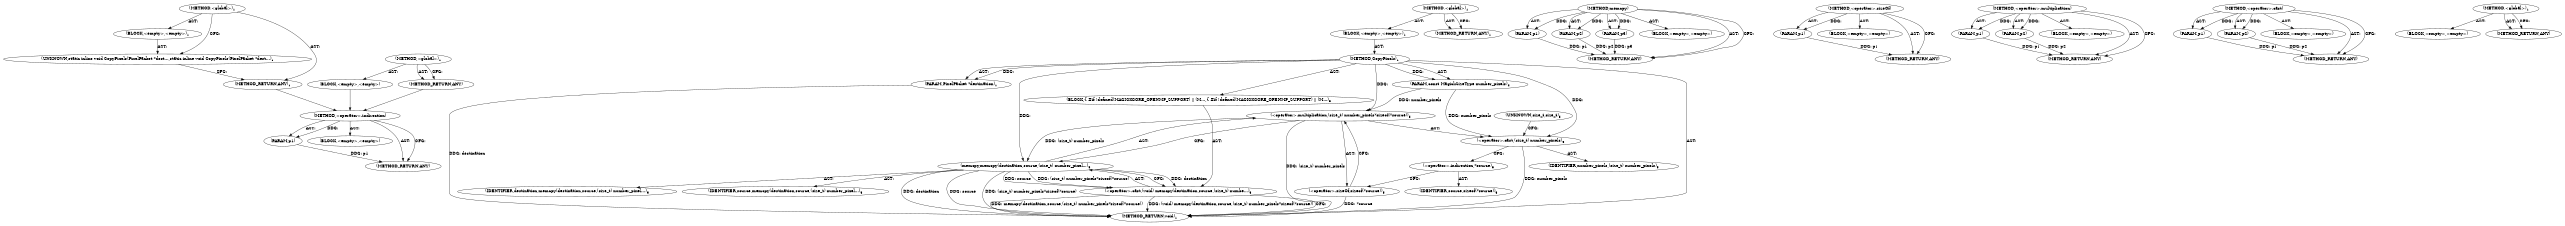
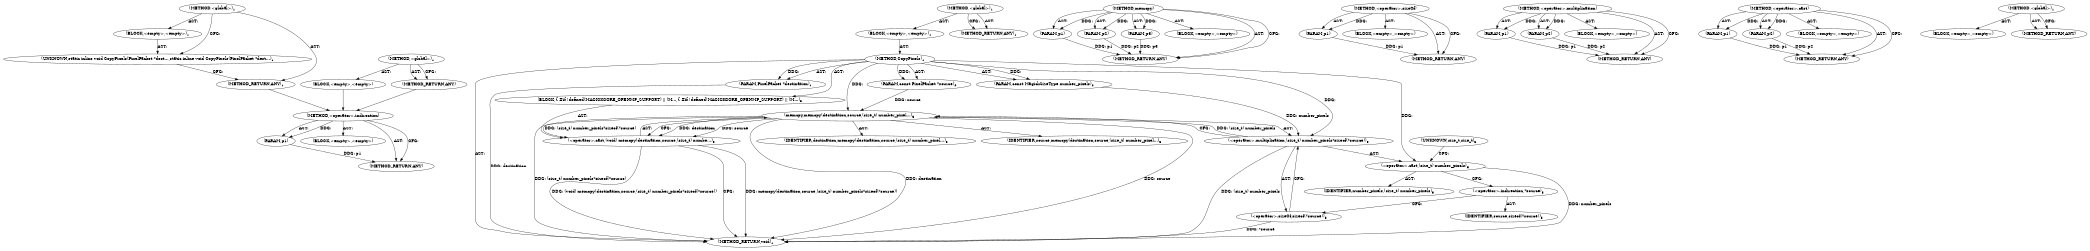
  digraph {
    n1 [label=<(METHOD,&lt;operator&gt;.indirection)>]
    n2 [label=<(PARAM,p1)>]
    n3 [label=<(BLOCK,&lt;empty&gt;,&lt;empty&gt;)>]
    n4 [label=<(METHOD_RETURN,ANY)>]
    n5 [label=<(METHOD,&lt;global&gt;)<SUB>1</SUB>>]
    n6 [label=<(BLOCK,&lt;empty&gt;,&lt;empty&gt;)<SUB>1</SUB>>]
    n7 [label=<(METHOD_RETURN,ANY)<SUB>1</SUB>>]
    n8 [label=<(METHOD,CopyPixels)<SUB>1</SUB>>]
    n9 [label=<(PARAM,PixelPacket *destination)<SUB>1</SUB>>]
+   n10 [label=<(PARAM,const PixelPacket *source)<SUB>2</SUB>>]
    n11 [label=<(PARAM,const MagickSizeType number_pixels)<SUB>2</SUB>>]
    n12 [label=<(BLOCK,{ #if !defined(MAGICKCORE_OPENMP_SUPPORT) || (M...,{ #if !defined(MAGICKCORE_OPENMP_SUPPORT) || (M...)<SUB>3</SUB>>]
    n13 [label=<(memcpy,memcpy(destination,source,(size_t) number_pixel...)<SUB>5</SUB>>]
    n14 [label=<(&lt;operator&gt;.multiplication,(size_t) number_pixels*sizeof(*source))<SUB>5</SUB>>]
    n15 [label=<(&lt;operator&gt;.cast,(size_t) number_pixels)<SUB>5</SUB>>]
    n16 [label=<(METHOD_RETURN,void)<SUB>1</SUB>>]
    n17 [label=<(&lt;operator&gt;.cast,(void) memcpy(destination,source,(size_t) numbe...)<SUB>5</SUB>>]
    n18 [label=<(IDENTIFIER,destination,memcpy(destination,source,(size_t) number_pixel...)<SUB>5</SUB>>]
    n19 [label=<(IDENTIFIER,source,memcpy(destination,source,(size_t) number_pixel...)<SUB>5</SUB>>]
    n20 [label=<(&lt;operator&gt;.sizeOf,sizeof(*source))<SUB>5</SUB>>]
    n21 [label=<(IDENTIFIER,number_pixels,(size_t) number_pixels)<SUB>5</SUB>>]
    n22 [label=<(&lt;operator&gt;.indirection,*source)<SUB>5</SUB>>]
    n23 [label=<(UNKNOWN,size_t,size_t)<SUB>5</SUB>>]
    n24 [label=<(IDENTIFIER,source,sizeof(*source))<SUB>5</SUB>>]
    n25 [label=<(METHOD,memcpy)>]
    n26 [label=<(PARAM,p1)>]
    n27 [label=<(PARAM,p2)>]
    n28 [label=<(PARAM,p3)>]
    n29 [label=<(BLOCK,&lt;empty&gt;,&lt;empty&gt;)>]
    n30 [label=<(METHOD_RETURN,ANY)>]
    n31 [label=<(METHOD,&lt;operator&gt;.sizeOf)>]
    n32 [label=<(PARAM,p1)>]
    n33 [label=<(BLOCK,&lt;empty&gt;,&lt;empty&gt;)>]
    n34 [label=<(METHOD_RETURN,ANY)>]
    n35 [label=<(METHOD,&lt;operator&gt;.multiplication)>]
    n36 [label=<(PARAM,p1)>]
    n37 [label=<(PARAM,p2)>]
    n38 [label=<(BLOCK,&lt;empty&gt;,&lt;empty&gt;)>]
    n39 [label=<(METHOD_RETURN,ANY)>]
    n40 [label=<(METHOD,&lt;operator&gt;.cast)>]
    n41 [label=<(PARAM,p1)>]
    n42 [label=<(PARAM,p2)>]
    n43 [label=<(BLOCK,&lt;empty&gt;,&lt;empty&gt;)>]
    n44 [label=<(METHOD_RETURN,ANY)>]
    n45 [label=<(METHOD,&lt;global&gt;)<SUB>1</SUB>>]
    n46 [label=<(BLOCK,&lt;empty&gt;,&lt;empty&gt;)>]
    n47 [label=<(METHOD_RETURN,ANY)>]
    n48 [label=<(METHOD,&lt;global&gt;)<SUB>1</SUB>>]
    n49 [label=<(BLOCK,&lt;empty&gt;,&lt;empty&gt;)<SUB>1</SUB>>]
    n50 [label=<(UNKNOWN,static inline void CopyPixels(PixelPacket *dest...,static inline void CopyPixels(PixelPacket *dest...)<SUB>1</SUB>>]
    n51 [label=<(METHOD_RETURN,ANY)<SUB>1</SUB>>]
    n52 [label=<(METHOD,&lt;global&gt;)<SUB>1</SUB>>]
    n53 [label=<(BLOCK,&lt;empty&gt;,&lt;empty&gt;)>]
    n54 [label=<(METHOD_RETURN,ANY)>]
    n1 -> n2 [label="AST: "]
    n1 -> n2 [label="DDG: "]
    n1 -> n3 [label="AST: "]
    n1 -> n4 [label="AST: "]
    n1 -> n4 [label="CFG: "]
    n2 -> n4 [label="DDG: p1"]
    n5 -> n6 [label="AST: "]
    n5 -> n7 [label="AST: "]
    n5 -> n7 [label="CFG: "]
    n6 -> n8 [label="AST: "]
    n8 -> n9 [label="AST: "]
    n8 -> n9 [label="DDG: "]
+   n8 -> n10 [label="AST: "]
+   n8 -> n10 [label="DDG: "]
    n8 -> n11 [label="AST: "]
    n8 -> n11 [label="DDG: "]
    n8 -> n12 [label="AST: "]
    n8 -> n13 [label="DDG: "]
    n8 -> n14 [label="DDG: "]
    n8 -> n15 [label="DDG: "]
    n8 -> n16 [label="AST: "]
    n9 -> n16 [label="DDG: destination"]
+   n10 -> n13 [label="DDG: source"]
    n11 -> n14 [label="DDG: number_pixels"]
-   n11 -> n15 [label="DDG: number_pixels"]
    n12 -> n17 [label="AST: "]
    n13 -> n14 [label="AST: "]
    n13 -> n16 [label="DDG: destination"]
    n13 -> n16 [label="DDG: source"]
    n13 -> n16 [label="DDG: (size_t) number_pixels*sizeof(*source)"]
    n13 -> n17 [label="CFG: "]
    n13 -> n17 [label="DDG: destination"]
    n13 -> n17 [label="DDG: source"]
    n13 -> n17 [label="DDG: (size_t) number_pixels*sizeof(*source)"]
    n13 -> n18 [label="AST: "]
    n13 -> n19 [label="AST: "]
    n14 -> n13 [label="CFG: "]
    n14 -> n13 [label="DDG: (size_t) number_pixels"]
    n14 -> n15 [label="AST: "]
    n14 -> n16 [label="DDG: (size_t) number_pixels"]
    n14 -> n20 [label="AST: "]
    n15 -> n16 [label="DDG: number_pixels"]
    n15 -> n21 [label="AST: "]
    n15 -> n22 [label="CFG: "]
    n17 -> n13 [label="AST: "]
    n17 -> n16 [label="CFG: "]
    n17 -> n16 [label="DDG: memcpy(destination,source,(size_t) number_pixels*sizeof(*source))"]
    n17 -> n16 [label="DDG: (void) memcpy(destination,source,(size_t) number_pixels*sizeof(*source))"]
    n20 -> n14 [label="CFG: "]
    n20 -> n16 [label="DDG: *source"]
    n22 -> n20 [label="CFG: "]
    n22 -> n24 [label="AST: "]
    n23 -> n15 [label="CFG: "]
    n25 -> n26 [label="AST: "]
    n25 -> n26 [label="DDG: "]
    n25 -> n27 [label="AST: "]
    n25 -> n27 [label="DDG: "]
    n25 -> n28 [label="AST: "]
    n25 -> n28 [label="DDG: "]
    n25 -> n29 [label="AST: "]
    n25 -> n30 [label="AST: "]
    n25 -> n30 [label="CFG: "]
    n26 -> n30 [label="DDG: p1"]
    n27 -> n30 [label="DDG: p2"]
    n28 -> n30 [label="DDG: p3"]
    n31 -> n32 [label="AST: "]
    n31 -> n32 [label="DDG: "]
    n31 -> n33 [label="AST: "]
    n31 -> n34 [label="AST: "]
    n31 -> n34 [label="CFG: "]
    n32 -> n34 [label="DDG: p1"]
    n35 -> n36 [label="AST: "]
    n35 -> n36 [label="DDG: "]
    n35 -> n37 [label="AST: "]
    n35 -> n37 [label="DDG: "]
    n35 -> n38 [label="AST: "]
    n35 -> n39 [label="AST: "]
    n35 -> n39 [label="CFG: "]
    n36 -> n39 [label="DDG: p1"]
    n37 -> n39 [label="DDG: p2"]
    n40 -> n41 [label="AST: "]
    n40 -> n41 [label="DDG: "]
    n40 -> n42 [label="AST: "]
    n40 -> n42 [label="DDG: "]
    n40 -> n43 [label="AST: "]
    n40 -> n44 [label="AST: "]
    n40 -> n44 [label="CFG: "]
    n41 -> n44 [label="DDG: p1"]
    n42 -> n44 [label="DDG: p2"]
    n45 -> n46 [label="AST: "]
    n45 -> n47 [label="AST: "]
    n45 -> n47 [label="CFG: "]
    n48 -> n49 [label="AST: "]
    n48 -> n50 [label="CFG: "]
    n48 -> n51 [label="AST: "]
    n49 -> n50 [label="AST: "]
    n50 -> n51 [label="CFG: "]
    n51 -> n1
    n52 -> n53 [label="AST: "]
    n52 -> n54 [label="AST: "]
    n52 -> n54 [label="CFG: "]
    n53 -> n1
    n54 -> n1
  }
